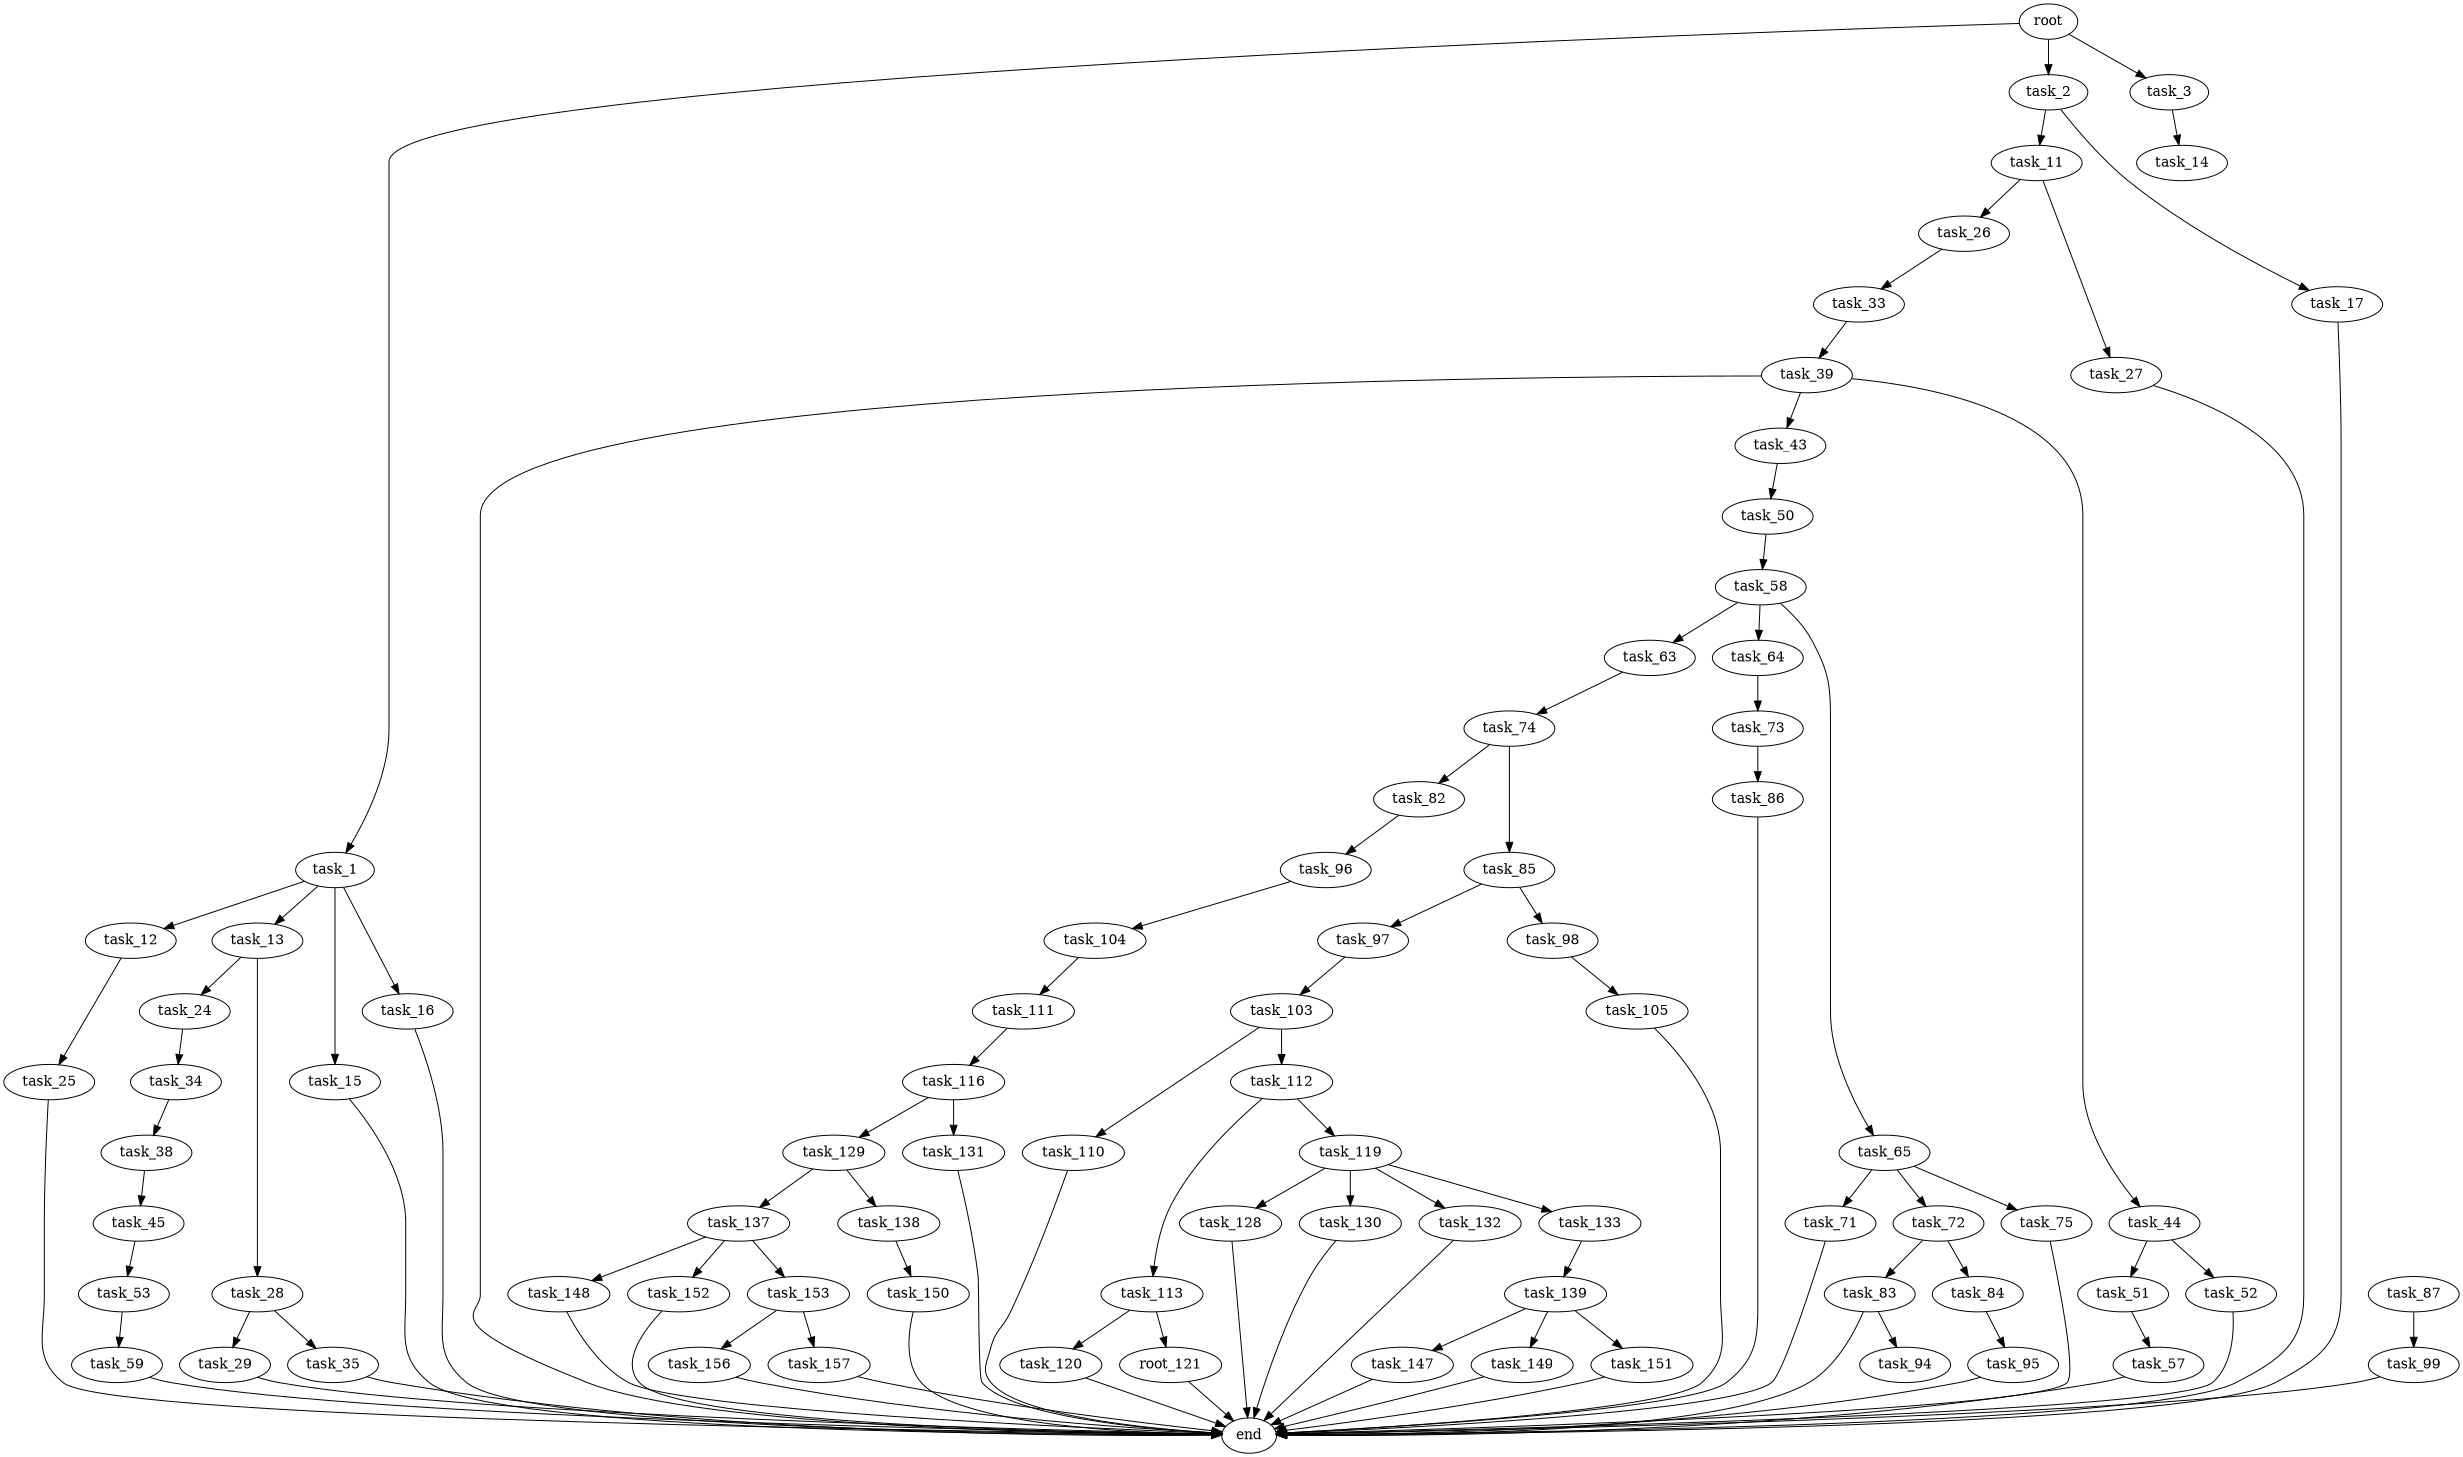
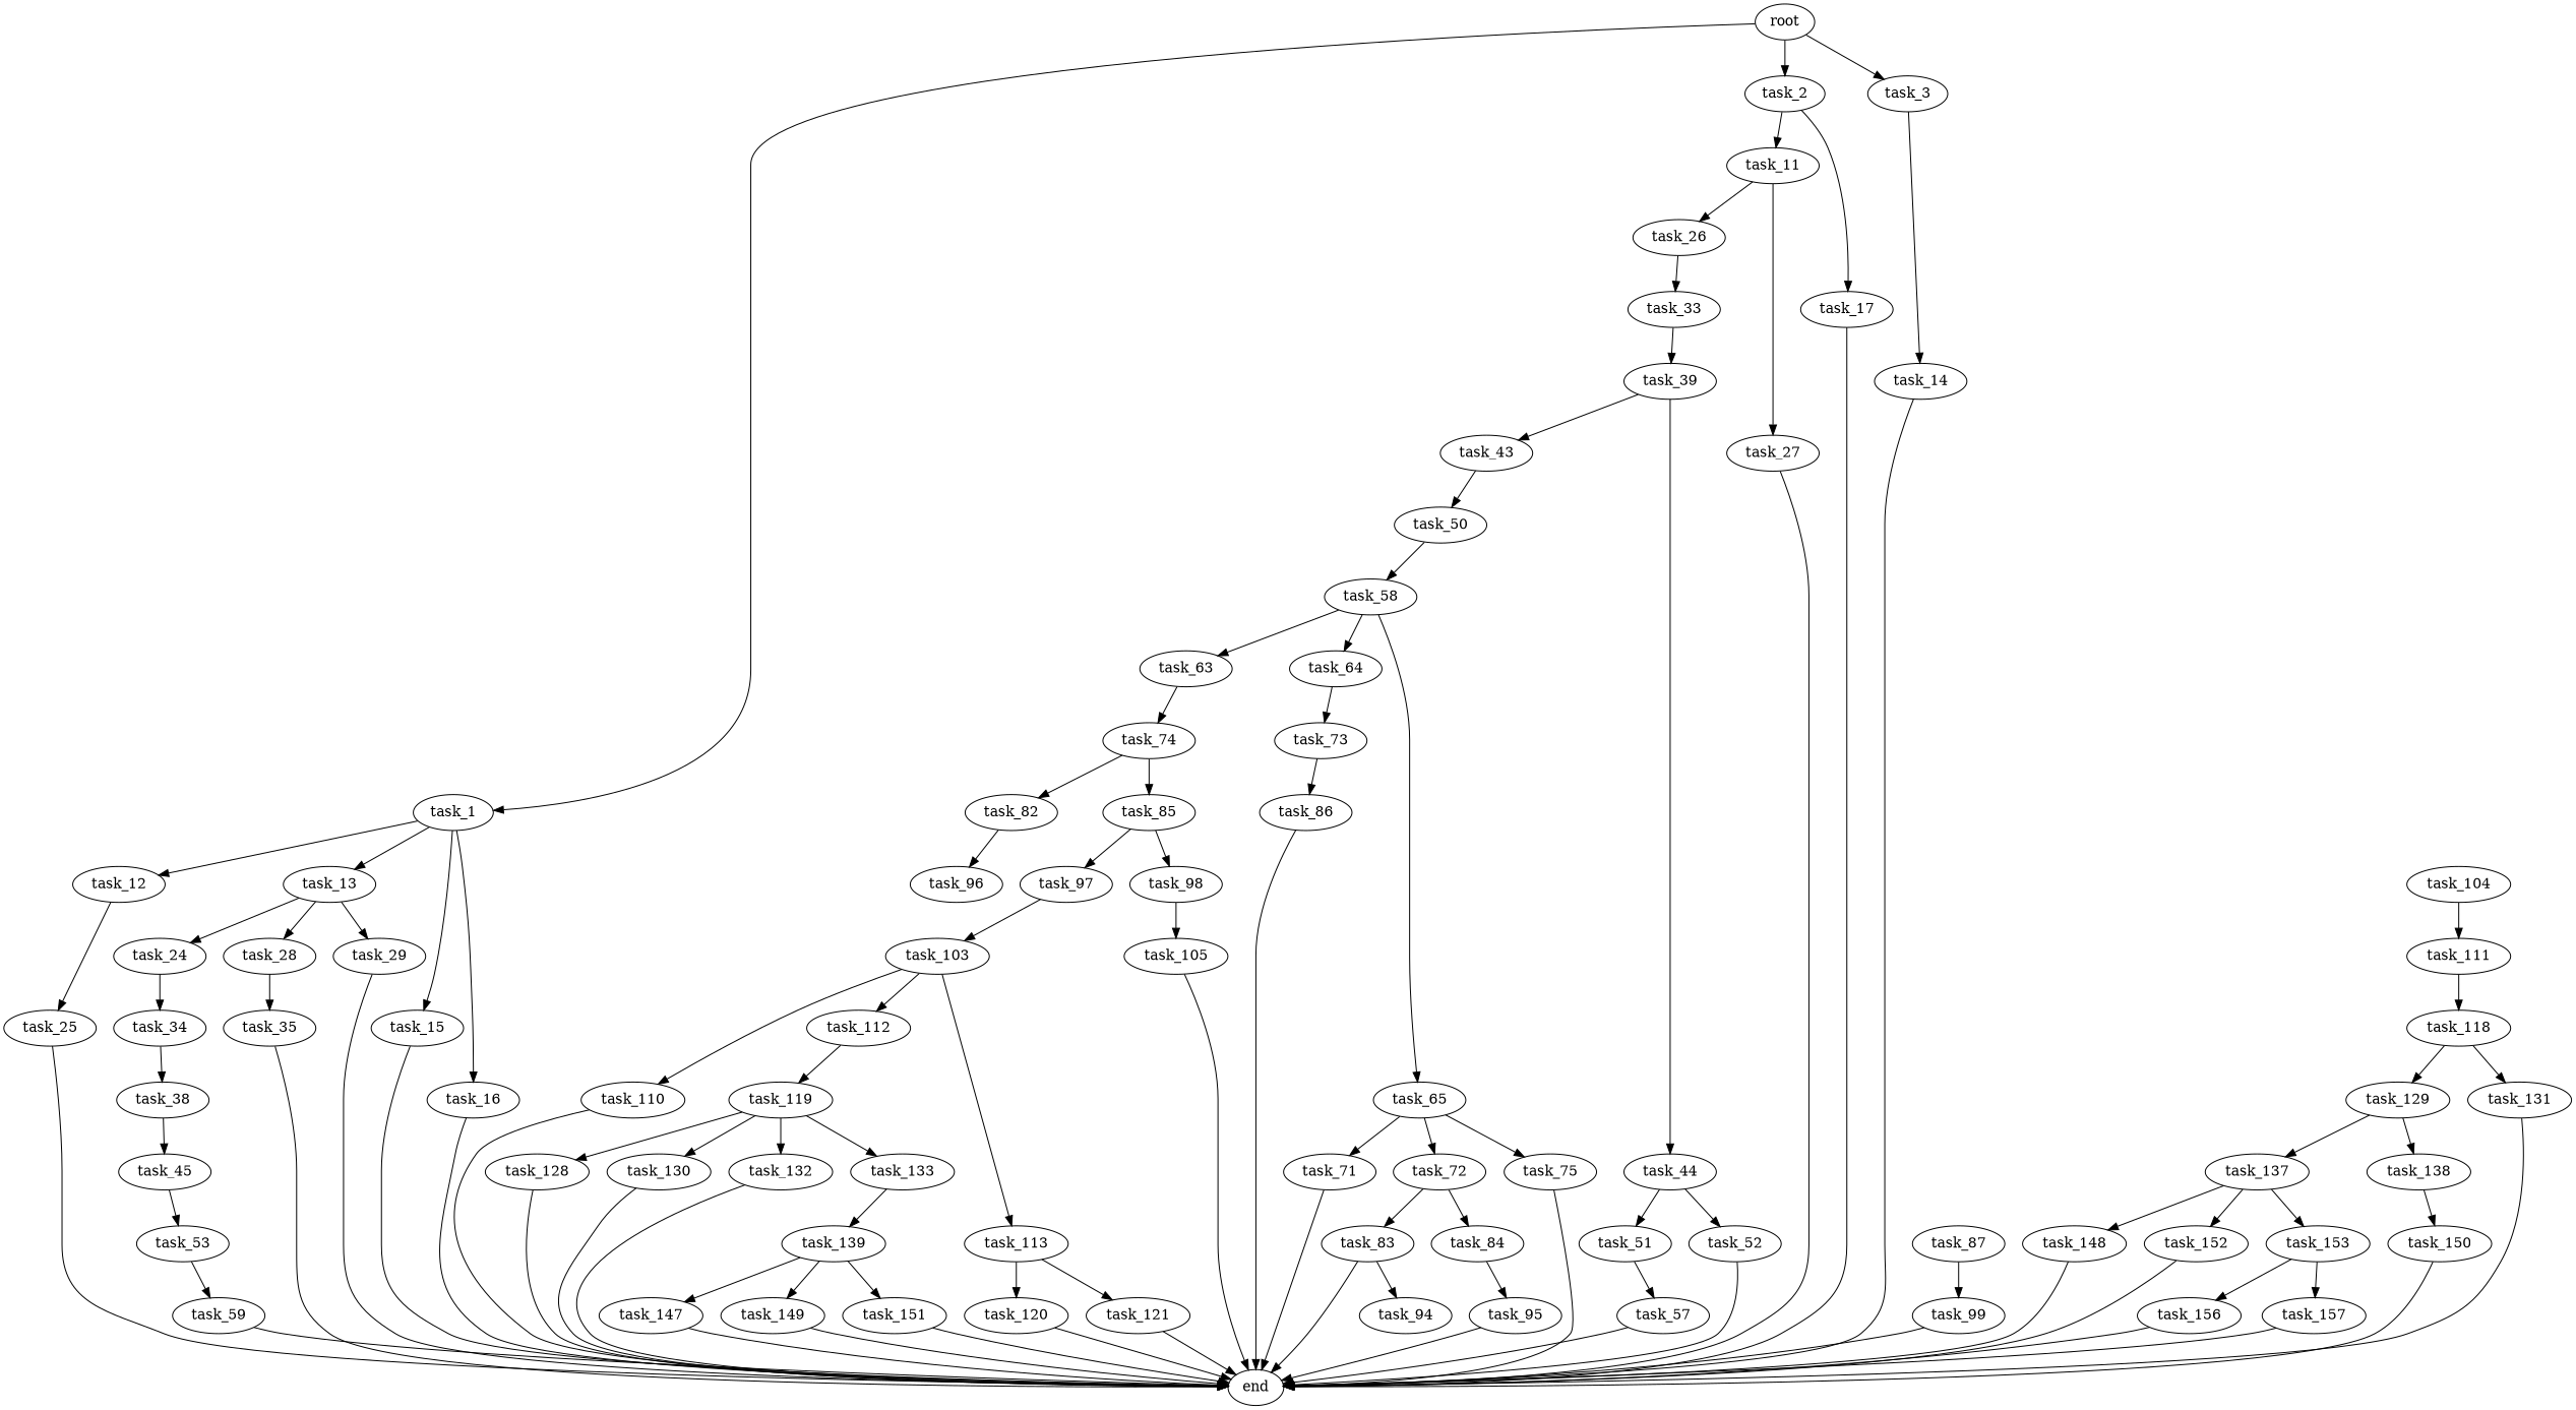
  digraph {
    root
    task_1
    task_2
    task_3
    task_12
    task_13
    task_15
    task_16
    task_11
    task_17
    task_14
    task_25
    task_24
    task_28
    task_29
    end
    task_26
    task_27
    task_33
    task_34
    task_35
    task_38
    task_39
    task_43
    task_44
    task_45
    task_53
    task_50
    task_51
    task_52
    task_58
    task_57
    task_59
    task_63
    task_64
    task_65
    task_74
    task_73
    task_71
    task_72
    task_75
    task_82
    task_85
    task_86
    task_83
    task_84
    task_94
    task_95
    task_87
    task_99
    task_96
    task_97
    task_98
    task_104
    task_103
    task_105
    task_111
    task_110
    task_112
    task_113
    task_119
    task_120
-   task_121 [label=root_121]
-   task_118 [label=task_116]
+   task_121
+   task_118
    task_129
    task_131
    task_128
    task_130
    task_132
    task_133
    task_137
    task_138
    task_139
    task_148
    task_152
    task_153
    task_150
    task_147
    task_149
    task_151
    task_156
    task_157
    root -> task_1
    root -> task_2
    root -> task_3
    task_1 -> task_12
    task_1 -> task_13
    task_1 -> task_15
    task_1 -> task_16
    task_2 -> task_11
    task_2 -> task_17
    task_3 -> task_14
    task_12 -> task_25
    task_13 -> task_24
    task_13 -> task_28
-   task_28 -> task_29
+   task_13 -> task_29
    task_15 -> end
    task_16 -> end
    task_11 -> task_26
    task_11 -> task_27
    task_17 -> end
-   task_39 -> end
+   task_14 -> end
    task_25 -> end
    task_24 -> task_34
    task_28 -> task_35
    task_29 -> end
    task_26 -> task_33
    task_27 -> end
    task_33 -> task_39
    task_34 -> task_38
    task_35 -> end
    task_38 -> task_45
    task_39 -> task_43
    task_39 -> task_44
    task_43 -> task_50
    task_44 -> task_51
    task_44 -> task_52
    task_45 -> task_53
    task_53 -> task_59
    task_50 -> task_58
    task_51 -> task_57
    task_52 -> end
    task_58 -> task_63
    task_58 -> task_64
    task_58 -> task_65
    task_57 -> end
    task_59 -> end
    task_63 -> task_74
    task_64 -> task_73
    task_65 -> task_71
    task_65 -> task_72
    task_65 -> task_75
    task_74 -> task_82
    task_74 -> task_85
    task_73 -> task_86
    task_71 -> end
    task_72 -> task_83
    task_72 -> task_84
    task_75 -> end
    task_82 -> task_96
    task_85 -> task_97
    task_85 -> task_98
    task_86 -> end
    task_83 -> end
    task_83 -> task_94
    task_84 -> task_95
    task_95 -> end
    task_87 -> task_99
    task_99 -> end
-   task_96 -> task_104
    task_97 -> task_103
    task_98 -> task_105
    task_104 -> task_111
    task_103 -> task_110
    task_103 -> task_112
-   task_112 -> task_113
+   task_103 -> task_113
    task_105 -> end
    task_111 -> task_118
    task_110 -> end
    task_112 -> task_119
    task_113 -> task_120
    task_113 -> task_121
    task_119 -> task_128
    task_119 -> task_130
    task_119 -> task_132
    task_119 -> task_133
    task_120 -> end
    task_121 -> end
    task_118 -> task_129
    task_118 -> task_131
    task_129 -> task_137
    task_129 -> task_138
    task_131 -> end
    task_128 -> end
    task_130 -> end
    task_132 -> end
    task_133 -> task_139
    task_137 -> task_148
    task_137 -> task_152
    task_137 -> task_153
    task_138 -> task_150
    task_139 -> task_147
    task_139 -> task_149
    task_139 -> task_151
    task_148 -> end
    task_152 -> end
    task_153 -> task_156
    task_153 -> task_157
    task_150 -> end
    task_147 -> end
    task_149 -> end
    task_151 -> end
    task_156 -> end
    task_157 -> end
  }
